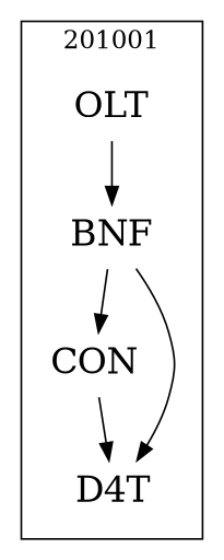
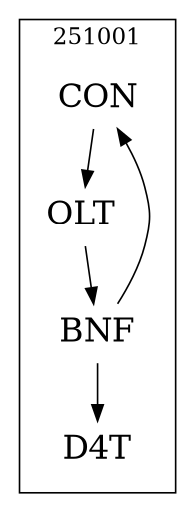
  strict digraph {
    node [fontsize=20 shape=plaintext]
    n1 [label=CON]
    n2 [label=D4T]
    n3 [label=BNF]
    n4 [label=OLT]
    subgraph cluster_1 {
-     label=201001
+     label=251001
      labeldoc=t
      n1
      n2
      n3
      n4
    }
-   n1 -> n2
+   n1 -> n4
    n3 -> n1
    n3 -> n2
    n4 -> n3
  }
